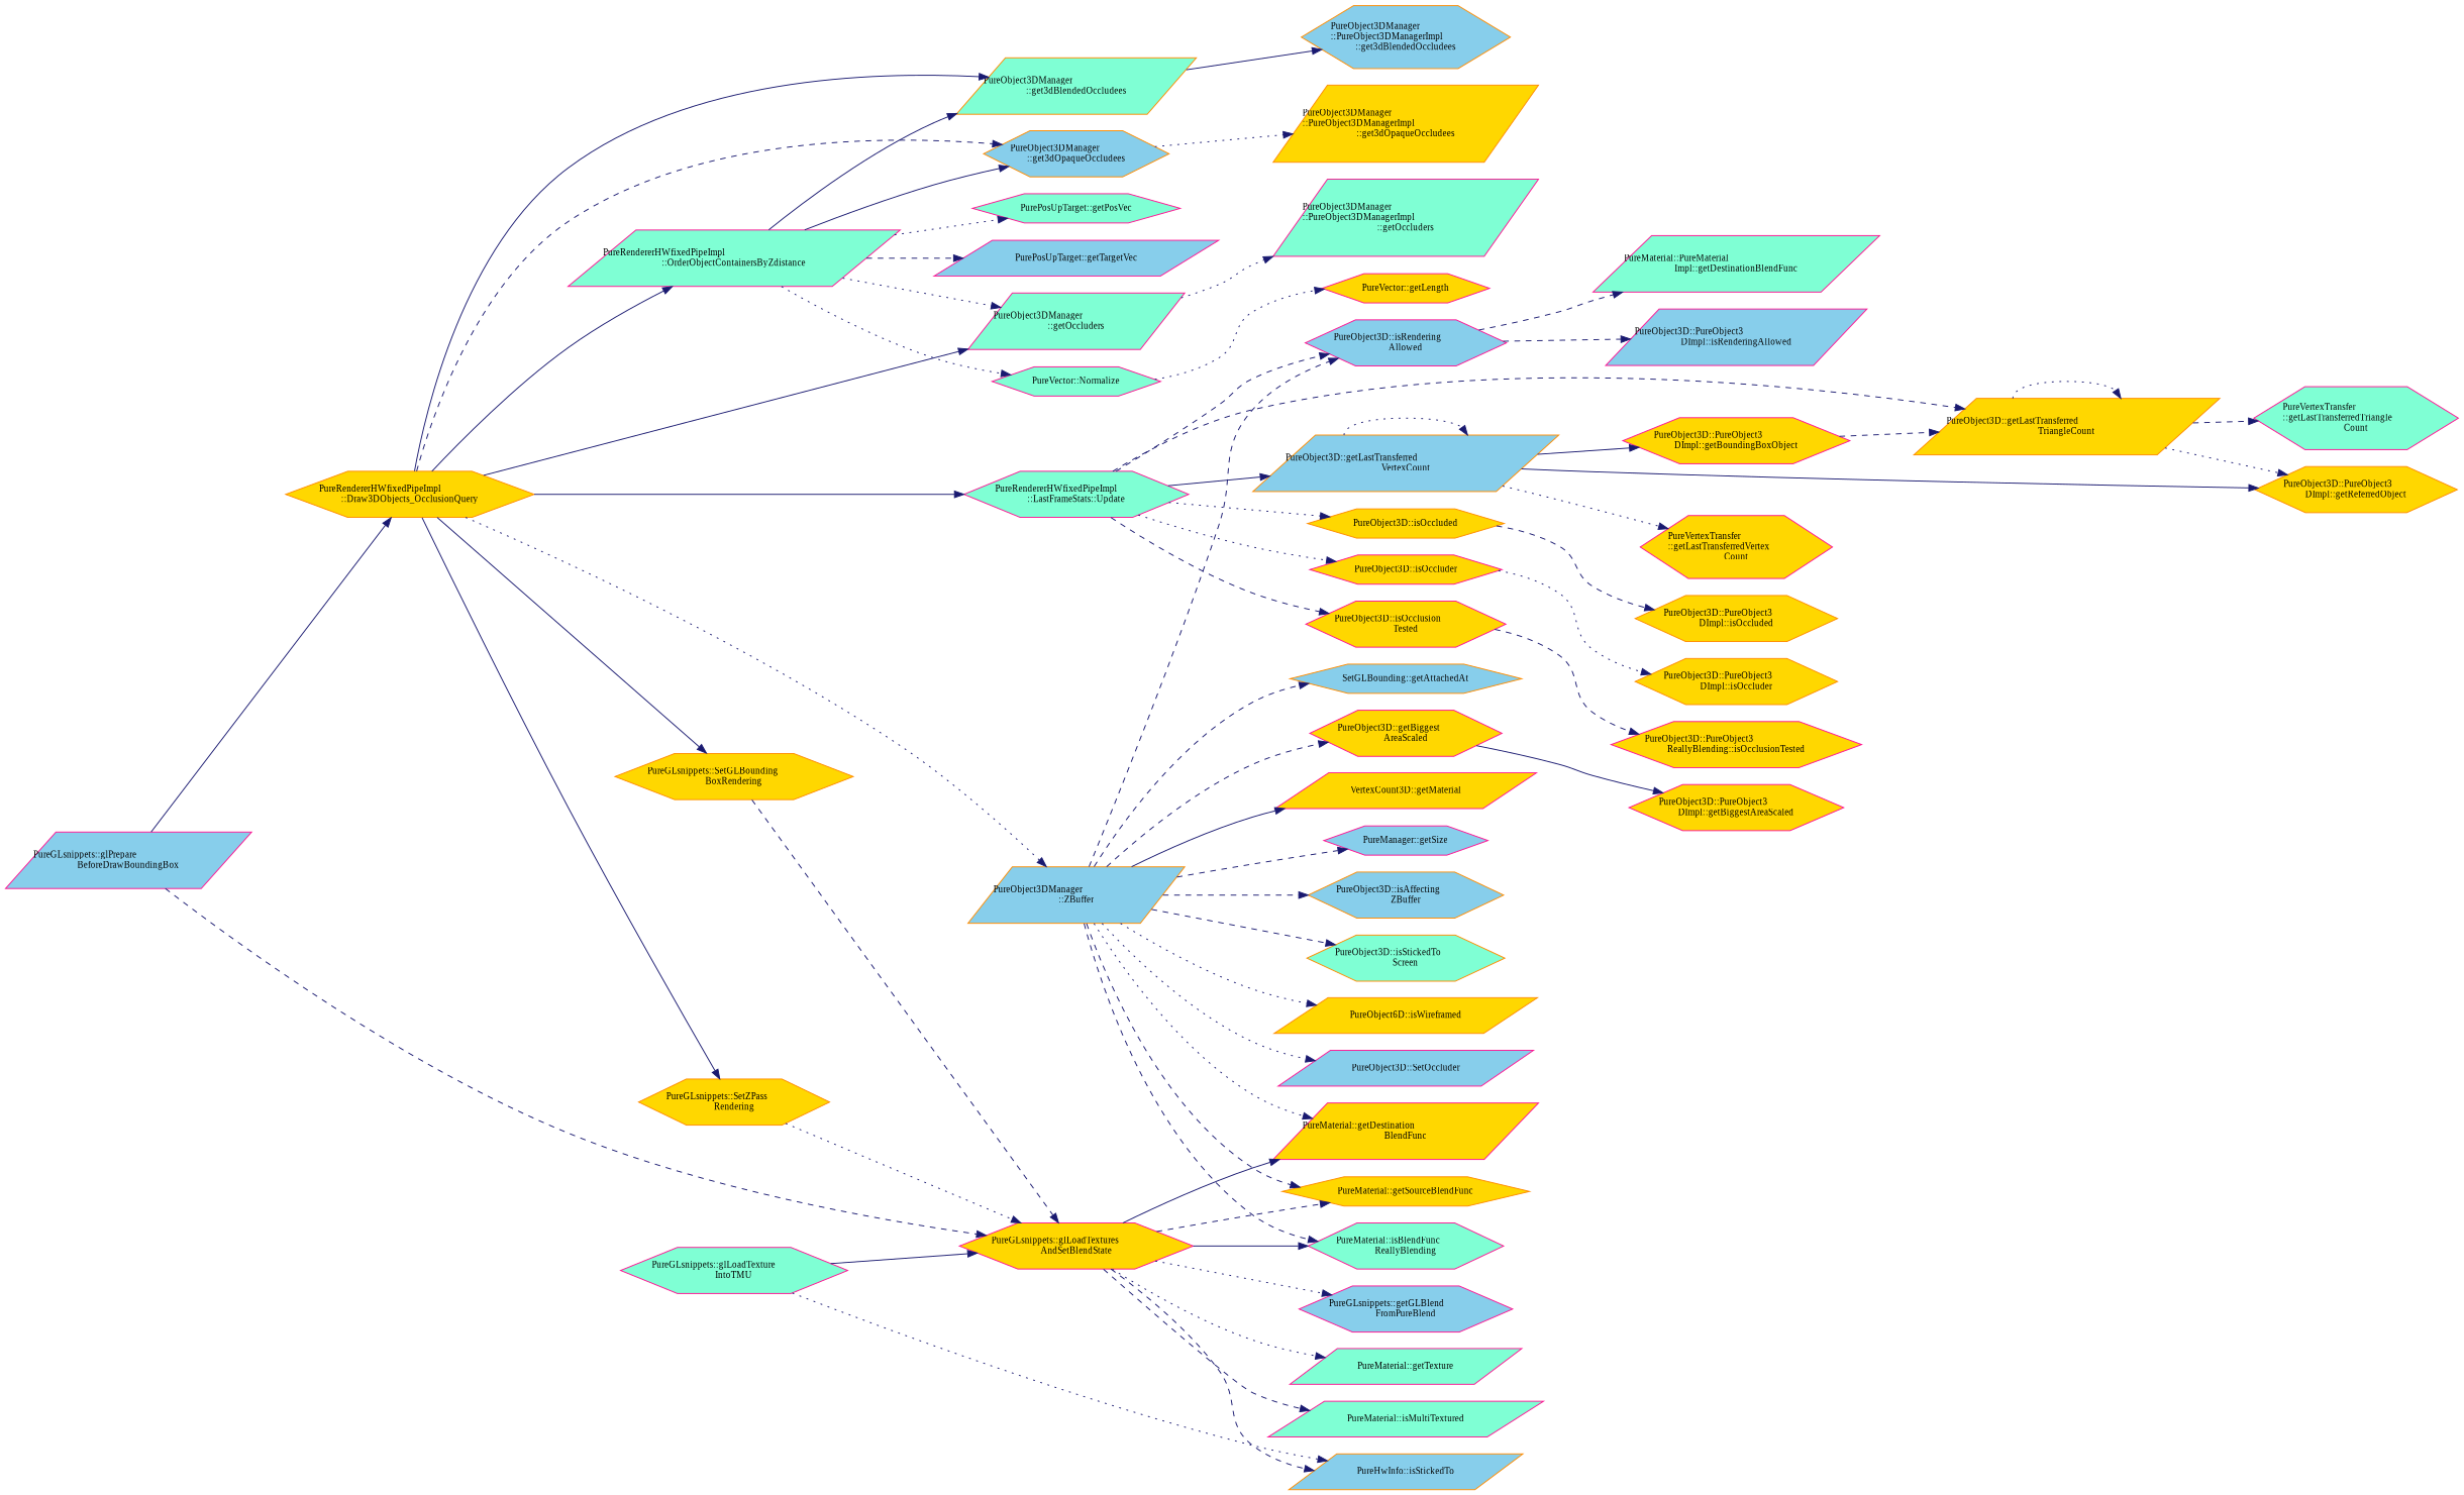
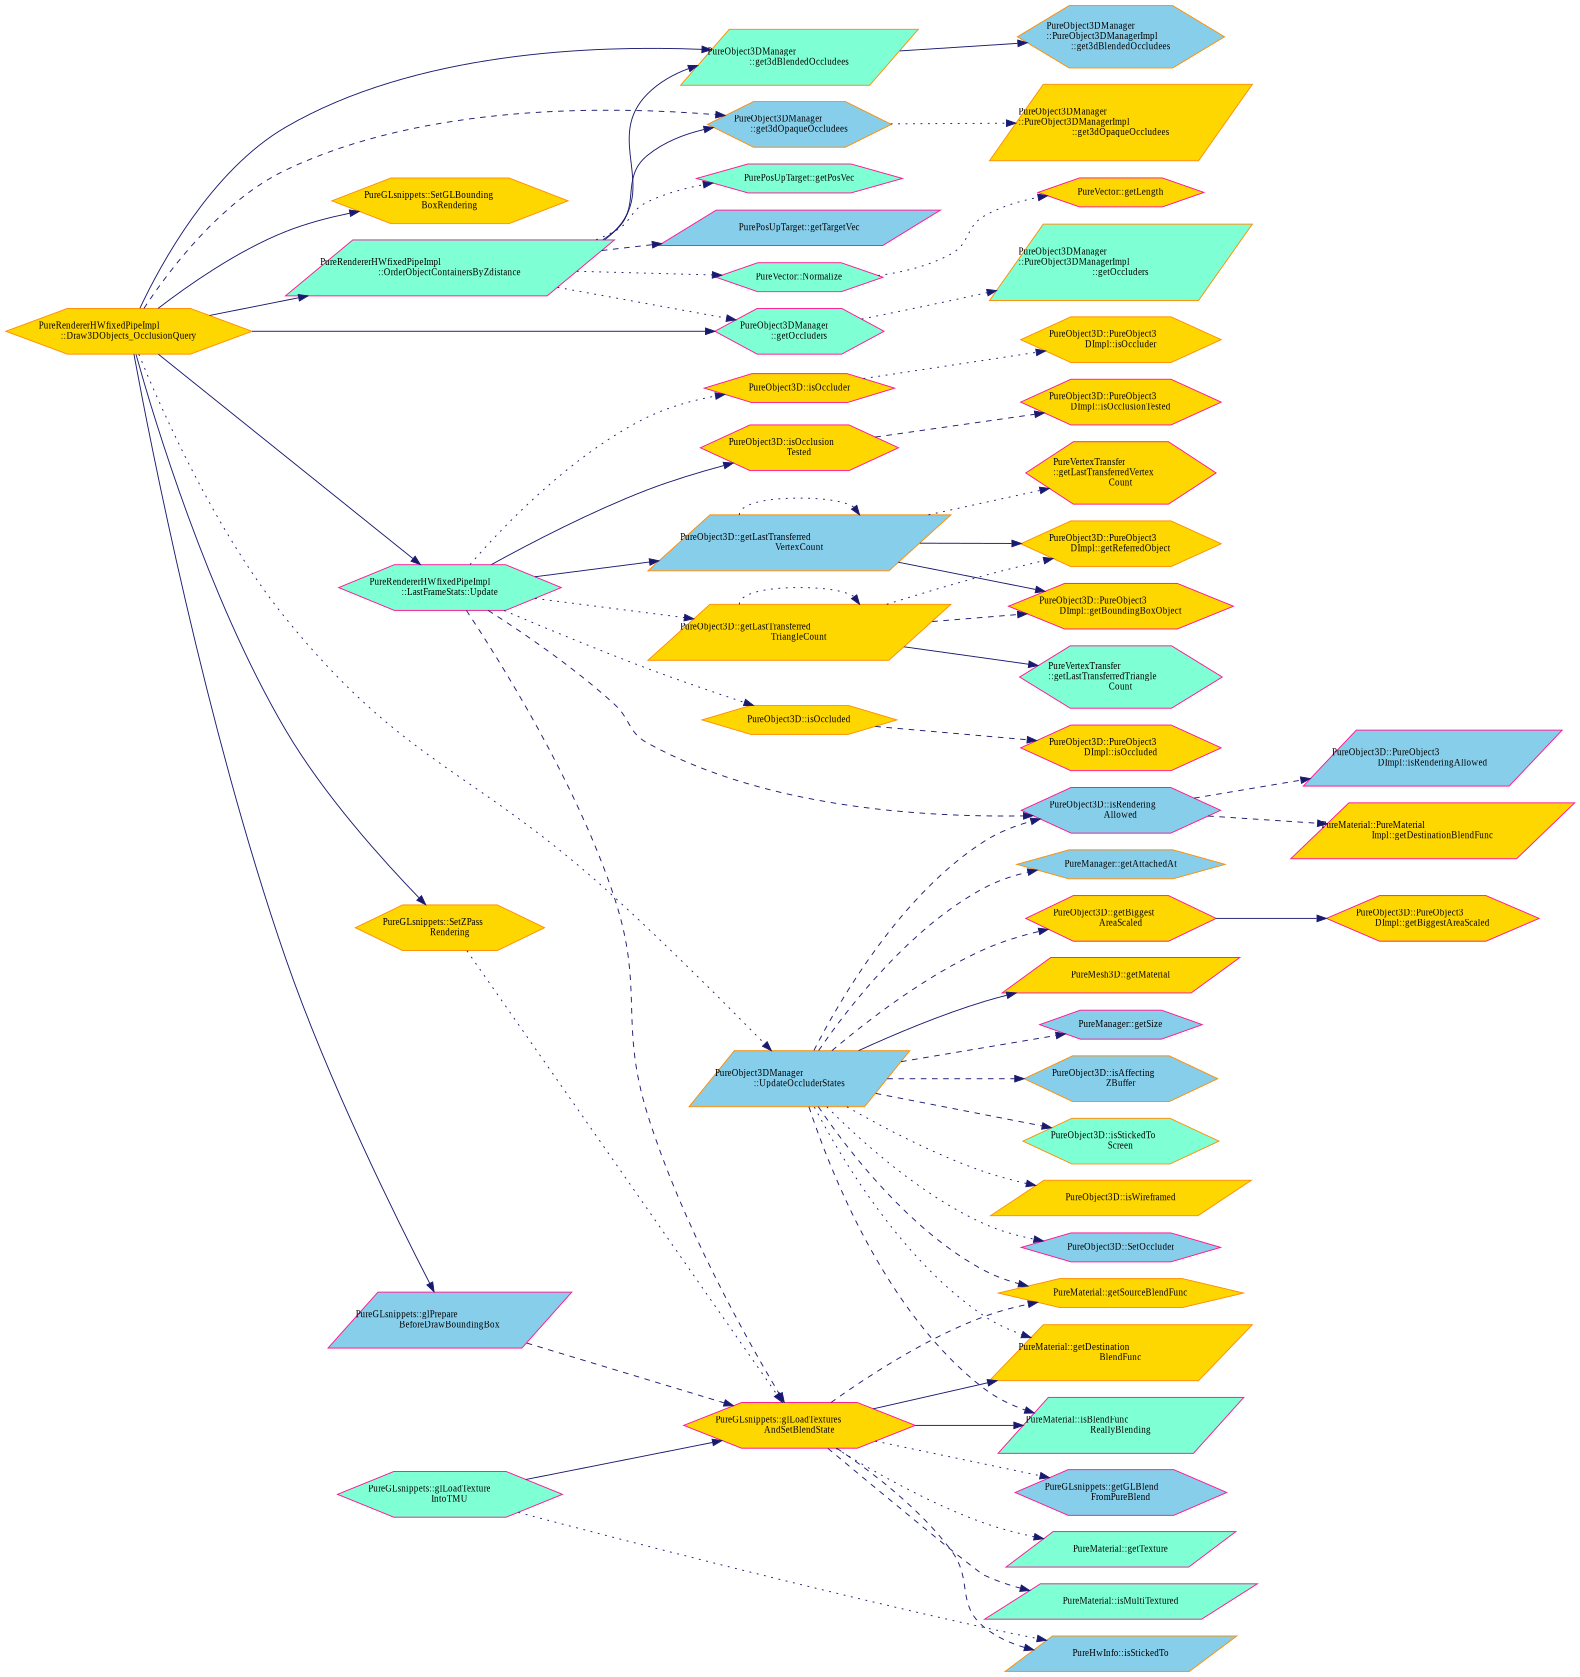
  digraph {
    fontname="Liberation Serif"
    rankdir=LR
    node [color=deeppink fillcolor=gold fontname="Liberation Serif" fontsize=10 shape=hexagon style=filled]
    edge [color=midnightblue fontname="Liberation Serif" fontsize=10 labelfontname=Helvetica labelfontsize=10 style=dashed]
    n1 [color=darkorange fontcolor=black height=0.2 label="PureRendererHWfixedPipeImpl\l::Draw3DObjects_OcclusionQuery" width=0.4]
    n2 [color=darkorange fillcolor=aquamarine height=0.2 label="PureObject3DManager\l::get3dBlendedOccludees" shape=parallelogram width=0.4]
    n3 [color=darkorange fillcolor=skyblue height=0.2 label="PureObject3DManager\l::get3dOpaqueOccludees" width=0.4]
-   n4 [fillcolor=aquamarine height=0.2 label="PureObject3DManager\l::getOccluders" shape=parallelogram width=0.4]
+   n4 [fillcolor=aquamarine height=0.2 label="PureObject3DManager\l::getOccluders" width=0.4]
    n5 [fillcolor=skyblue height=0.2 label="PureGLsnippets::glPrepare\lBeforeDrawBoundingBox" shape=parallelogram width=0.4]
    n6 [fillcolor=aquamarine height=0.2 label="PureRendererHWfixedPipeImpl\l::OrderObjectContainersByZdistance" shape=parallelogram width=0.4]
    n7 [color=darkorange height=0.2 label="PureGLsnippets::SetGLBounding\lBoxRendering" width=0.4]
    n8 [color=darkorange height=0.2 label="PureGLsnippets::SetZPass\lRendering" width=0.4]
    n9 [fillcolor=aquamarine height=0.2 label="PureRendererHWfixedPipeImpl\l::LastFrameStats::Update" width=0.4]
-   n10 [color=darkorange fillcolor=skyblue height=0.2 label="PureObject3DManager\l::ZBuffer" shape=parallelogram width=0.4]
+   n10 [color=darkorange fillcolor=skyblue height=0.2 label="PureObject3DManager\l::UpdateOccluderStates" shape=parallelogram width=0.4]
    n11 [color=darkorange fillcolor=skyblue height=0.2 label="PureObject3DManager\l::PureObject3DManagerImpl\l::get3dBlendedOccludees" width=0.4]
    n12 [color=darkorange height=0.2 label="PureObject3DManager\l::PureObject3DManagerImpl\l::get3dOpaqueOccludees" shape=parallelogram width=0.4]
-   n13 [fillcolor=aquamarine height=0.2 label="PureObject3DManager\l::PureObject3DManagerImpl\l::getOccluders" shape=parallelogram width=0.4]
+   n13 [color=darkorange fillcolor=aquamarine height=0.2 label="PureObject3DManager\l::PureObject3DManagerImpl\l::getOccluders" shape=parallelogram width=0.4]
    n14 [height=0.2 label="PureGLsnippets::glLoadTextures\lAndSetBlendState" width=0.4]
    n15 [fillcolor=aquamarine height=0.2 label="PurePosUpTarget::getPosVec" width=0.4]
    n16 [fillcolor=skyblue height=0.2 label="PurePosUpTarget::getTargetVec" shape=parallelogram width=0.4]
    n17 [fillcolor=aquamarine height=0.2 label="PureVector::Normalize" width=0.4]
    n18 [color=darkorange height=0.2 label="PureObject3D::getLastTransferred\lTriangleCount" shape=parallelogram width=0.4]
    n19 [color=darkorange fillcolor=skyblue height=0.2 label="PureObject3D::getLastTransferred\lVertexCount" shape=parallelogram width=0.4]
    n20 [color=darkorange height=0.2 label="PureObject3D::isOccluded" width=0.4]
    n21 [height=0.2 label="PureObject3D::isOccluder" width=0.4]
    n22 [height=0.2 label="PureObject3D::isOcclusion\lTested" width=0.4]
    n23 [fillcolor=skyblue height=0.2 label="PureObject3D::isRendering\lAllowed" width=0.4]
-   n24 [height=0.2 label="PureMaterial::getDestination\lBlendFunc" shape=parallelogram width=0.4]
+   n24 [color=darkorange height=0.2 label="PureMaterial::getDestination\lBlendFunc" shape=parallelogram width=0.4]
    n25 [color=darkorange height=0.2 label="PureMaterial::getSourceBlendFunc" width=0.4]
-   n26 [fillcolor=aquamarine height=0.2 label="PureMaterial::isBlendFunc\lReallyBlending" width=0.4]
-   n27 [color=darkorange fillcolor=skyblue height=0.2 label="SetGLBounding::getAttachedAt" width=0.4]
+   n26 [fillcolor=aquamarine height=0.2 label="PureMaterial::isBlendFunc\lReallyBlending" shape=parallelogram width=0.4]
+   n27 [color=darkorange fillcolor=skyblue height=0.2 label="PureManager::getAttachedAt" width=0.4]
    n28 [height=0.2 label="PureObject3D::getBiggest\lAreaScaled" width=0.4]
-   n29 [height=0.2 label="VertexCount3D::getMaterial" shape=parallelogram width=0.4]
+   n29 [height=0.2 label="PureMesh3D::getMaterial" shape=parallelogram width=0.4]
    n30 [fillcolor=skyblue height=0.2 label="PureManager::getSize" width=0.4]
    n31 [color=darkorange fillcolor=skyblue height=0.2 label="PureObject3D::isAffecting\lZBuffer" width=0.4]
    n32 [color=darkorange fillcolor=aquamarine height=0.2 label="PureObject3D::isStickedTo\lScreen" width=0.4]
-   n33 [color=darkorange height=0.2 label="PureObject6D::isWireframed" shape=parallelogram width=0.4]
-   n34 [fillcolor=skyblue height=0.2 label="PureObject3D::SetOccluder" shape=parallelogram width=0.4]
+   n33 [color=darkorange height=0.2 label="PureObject3D::isWireframed" shape=parallelogram width=0.4]
+   n34 [fillcolor=skyblue height=0.2 label="PureObject3D::SetOccluder" width=0.4]
    n35 [color=darkorange fillcolor=skyblue height=0.2 label="PureHwInfo::isStickedTo" shape=parallelogram width=0.4]
    n36 [fillcolor=skyblue height=0.2 label="PureGLsnippets::getGLBlend\lFromPureBlend" width=0.4]
    n37 [fillcolor=aquamarine height=0.2 label="PureMaterial::getTexture" shape=parallelogram width=0.4]
    n38 [fillcolor=aquamarine height=0.2 label="PureMaterial::isMultiTextured" shape=parallelogram width=0.4]
    n39 [fillcolor=aquamarine height=0.2 label="PureGLsnippets::glLoadTexture\lIntoTMU" width=0.4]
-   n40 [fillcolor=aquamarine height=0.2 label="PureMaterial::PureMaterial\lImpl::getDestinationBlendFunc" shape=parallelogram width=0.4]
+   n40 [height=0.2 label="PureMaterial::PureMaterial\lImpl::getDestinationBlendFunc" shape=parallelogram width=0.4]
    n41 [height=0.2 label="PureVector::getLength" width=0.4]
    n42 [height=0.2 label="PureObject3D::PureObject3\lDImpl::getBoundingBoxObject" width=0.4]
    n43 [fillcolor=aquamarine height=0.2 label="PureVertexTransfer\l::getLastTransferredTriangle\lCount" width=0.4]
    n44 [color=darkorange height=0.2 label="PureObject3D::PureObject3\lDImpl::getReferredObject" width=0.4]
    n45 [height=0.2 label="PureVertexTransfer\l::getLastTransferredVertex\lCount" width=0.4]
-   n46 [color=darkorange height=0.2 label="PureObject3D::PureObject3\lDImpl::isOccluded" width=0.4]
+   n46 [height=0.2 label="PureObject3D::PureObject3\lDImpl::isOccluded" width=0.4]
    n47 [color=darkorange height=0.2 label="PureObject3D::PureObject3\lDImpl::isOccluder" width=0.4]
-   n48 [height=0.2 label="PureObject3D::PureObject3\lReallyBlending::isOcclusionTested" width=0.4]
+   n48 [height=0.2 label="PureObject3D::PureObject3\lDImpl::isOcclusionTested" width=0.4]
    n49 [fillcolor=skyblue height=0.2 label="PureObject3D::PureObject3\lDImpl::isRenderingAllowed" shape=parallelogram width=0.4]
    n50 [height=0.2 label="PureObject3D::PureObject3\lDImpl::getBiggestAreaScaled" width=0.4]
    n1 -> n2 [style=solid]
    n1 -> n3
    n1 -> n4 [style=solid]
-   n5 -> n1 [style=solid]
+   n1 -> n5 [style=solid]
    n1 -> n6 [style=solid]
    n1 -> n7 [style=solid]
    n1 -> n8 [style=solid]
    n1 -> n9 [style=solid]
    n1 -> n10 [style=dotted]
    n2 -> n11 [style=solid]
    n3 -> n12 [style=dotted]
    n4 -> n13 [style=dotted]
    n5 -> n14
    n6 -> n2 [style=solid]
    n6 -> n3 [style=solid]
    n6 -> n4 [style=dotted]
    n6 -> n15 [style=dotted]
    n6 -> n16
    n6 -> n17 [style=dotted]
-   n7 -> n14
+   n9 -> n14
    n8 -> n14 [style=dotted]
-   n9 -> n18
+   n9 -> n18 [style=dotted]
    n9 -> n19 [style=solid]
    n9 -> n20 [style=dotted]
    n9 -> n21 [style=dotted]
-   n9 -> n22
+   n9 -> n22 [style=solid]
    n9 -> n23
    n10 -> n23
    n10 -> n24 [style=dotted]
    n10 -> n25
    n10 -> n26
    n10 -> n27
    n10 -> n28
    n10 -> n29 [style=solid]
    n10 -> n30
    n10 -> n31
    n10 -> n32
    n10 -> n33 [style=dotted]
    n10 -> n34 [style=dotted]
    n14 -> n24 [style=solid]
    n14 -> n25
    n14 -> n26 [style=solid]
    n14 -> n35
    n14 -> n36 [style=dotted]
    n14 -> n37 [style=dotted]
    n14 -> n38
    n17 -> n41 [style=dotted]
    n18 -> n18 [style=dotted]
-   n42 -> n18
-   n18 -> n43
+   n18 -> n42
+   n18 -> n43 [style=solid]
    n18 -> n44 [style=dotted]
    n19 -> n19 [style=dotted]
    n19 -> n42 [style=solid]
    n19 -> n44 [style=solid]
    n19 -> n45 [style=dotted]
    n20 -> n46
    n21 -> n47 [style=dotted]
    n22 -> n48
    n23 -> n40
    n23 -> n49
    n28 -> n50 [style=solid]
    n39 -> n14 [style=solid]
    n39 -> n35 [style=dotted]
  }
